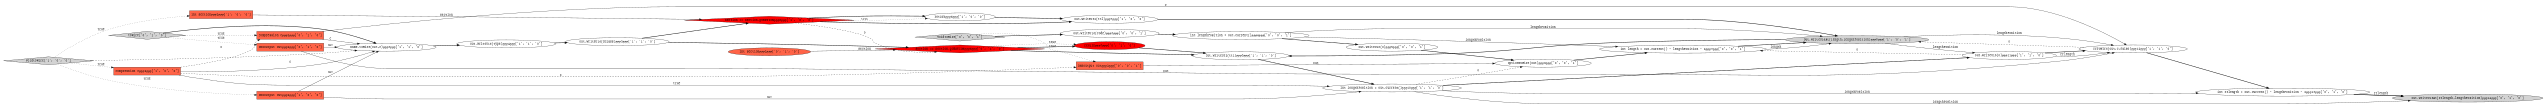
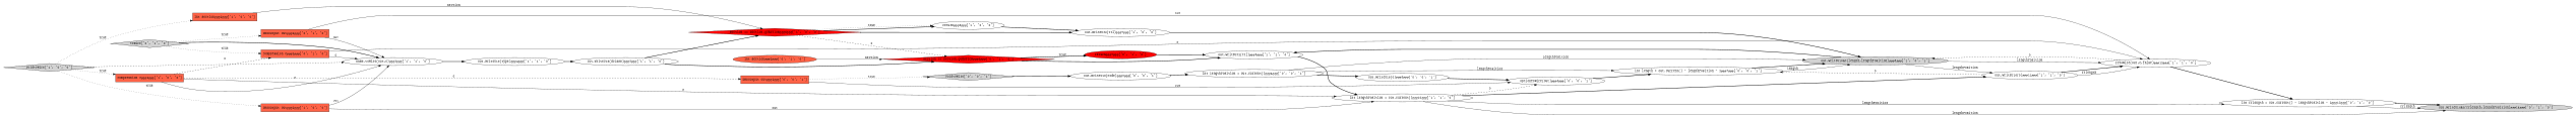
  digraph {
    fontname="Courier Prime"
    rankdir=LR
    node [fillcolor=white fontname="Courier Prime" shape=ellipse style=filled]
    edge [fontname="Courier Prime" style=bold]
    n1 [label="out.writeU16(dclass)@@@5@@@['1', '1', '0']"]
    n2 [fillcolor=red label="section == Section.QUESTION@@@6@@@['1', '0', '0']" shape=diamond]
    n3 [fillcolor=red label="section == Section.QUESTION@@@6@@@['0', '1', '0']" shape=diamond]
    n4 [label="return@@@6@@@['1', '0', '0']"]
    n5 [label="out.writeU32(ttl)@@@7@@@['1', '0', '0']"]
    n6 [label="out.writeU32(ttl)@@@9@@@['1', '1', '0']"]
    n7 [fillcolor=red label="return@@@7@@@['0', '1', '0']"]
    n8 [fillcolor=lightgray label="out.writeU16At(length,lengthPosition)@@@8@@@['1', '0', '1']"]
    n9 [fillcolor=lightgray label="out.writeU16At(rrlength,lengthPosition)@@@14@@@['0', '1', '0']"]
    n10 [fillcolor=tomato label="DNSOutput out@@@2@@@['1', '0', '0']" shape=box]
    n11 [label="int lengthPosition = out.current()@@@10@@@['1', '1', '0']"]
    n12 [label="name.toWire(out,c)@@@3@@@['1', '1', '0']"]
    n13 [label="int rrlength = out.current() - lengthPosition - 2@@@13@@@['0', '1', '0']"]
    n14 [label="optionToWire(out)@@@6@@@['0', '0', '1']"]
    n15 [label="out.writeU16(0)@@@11@@@['1', '1', '0']"]
    n16 [label="out.writeU16(type)@@@4@@@['1', '1', '0']"]
    n17 [label="rrToWire(out,c,false)@@@12@@@['1', '1', '0']"]
    n18 [fillcolor=tomato label="int section@@@2@@@['1', '0', '0']" shape=box]
    n19 [label="out.writeU16(code)@@@3@@@['0', '0', '1']"]
    n20 [label="int lengthPosition = out.current()@@@4@@@['0', '0', '1']"]
    n21 [label="int length = out.current() - lengthPosition - 2@@@7@@@['0', '0', '1']"]
    n22 [label="out.writeU16(0)@@@5@@@['0', '0', '1']"]
    n23 [fillcolor=tomato label="int section@@@2@@@['0', '1', '0']"]
    n24 [fillcolor=tomato label="DNSOutput out@@@2@@@['0', '0', '1']" shape=box]
    n25 [fillcolor=lightgray label="voidtoWire['1', '0', '0']" shape=diamond]
    n26 [fillcolor=tomato label="Compression c@@@2@@@['1', '0', '0']" shape=box]
    n27 [fillcolor=tomato label="Compression c@@@2@@@['0', '1', '0']" shape=box]
    n28 [fillcolor=lightgray label="toWire['0', '1', '0']" shape=diamond]
    n29 [fillcolor=tomato label="DNSOutput out@@@2@@@['0', '1', '0']" shape=box]
    n30 [fillcolor=lightgray label="voidtoWire['0', '0', '1']" shape=diamond]
    n1 -> n2
    n1 -> n3
    n2 -> n3 [label=0 style=dashed]
    n2 -> n4
    n2 -> n4 [label=true style=dotted]
    n2 -> n5
    n3 -> n6
    n3 -> n7
    n3 -> n7 [label=true style=dotted]
    n4 -> n5
    n5 -> n8
    n6 -> n11
    n7 -> n6
    n8 -> n6
    n8 -> n15 [label=lengthPosition style=solid]
    n8 -> n17 [label=lengthPosition style=solid]
    n10 -> n11 [label=out style=solid]
    n10 -> n12 [label=out style=solid]
    n11 -> n9 [label=lengthPosition style=solid]
    n11 -> n13 [label=lengthPosition style=solid]
    n11 -> n14 [label=0 style=dashed]
    n11 -> n15
    n12 -> n16
    n13 -> n9
    n13 -> n9 [label=rrlength style=solid]
    n14 -> n21
    n15 -> n17
    n15 -> n17 [label=rrlength style=solid]
    n15 -> n21 [label=0 style=dashed]
    n16 -> n1
    n17 -> n8 [label=0 style=dashed]
    n17 -> n13
    n18 -> n2 [label=section style=solid]
    n19 -> n20
    n20 -> n8 [label=lengthPosition style=solid]
    n20 -> n21 [label=lengthPosition style=solid]
    n20 -> n22
    n21 -> n8
    n21 -> n8 [label=length style=solid]
    n22 -> n14
    n23 -> n3 [label=section style=solid]
    n24 -> n14 [label=out style=solid]
    n25 -> n10 [label=true style=dotted]
    n25 -> n12 [style=dashed]
    n25 -> n18 [label=true style=dotted]
    n25 -> n26 [label=true style=dotted]
-   n26 -> n11 [label=true style=solid]
+   n26 -> n11 [label=c style=solid]
    n26 -> n12 [label=c style=solid]
    n26 -> n24 [label=0 style=dashed]
    n26 -> n27 [label=0 style=dashed]
    n27 -> n12 [label=c style=solid]
    n27 -> n17 [label=c style=solid]
    n28 -> n12
    n28 -> n27 [label=true style=dotted]
    n28 -> n29 [label=true style=dotted]
    n29 -> n12 [label=out style=solid]
    n29 -> n17 [label=out style=solid]
    n30 -> n19
-   n30 -> n24 [label=true style=dotted]
+   n24 -> n30 [label=true style=dotted]
  }
